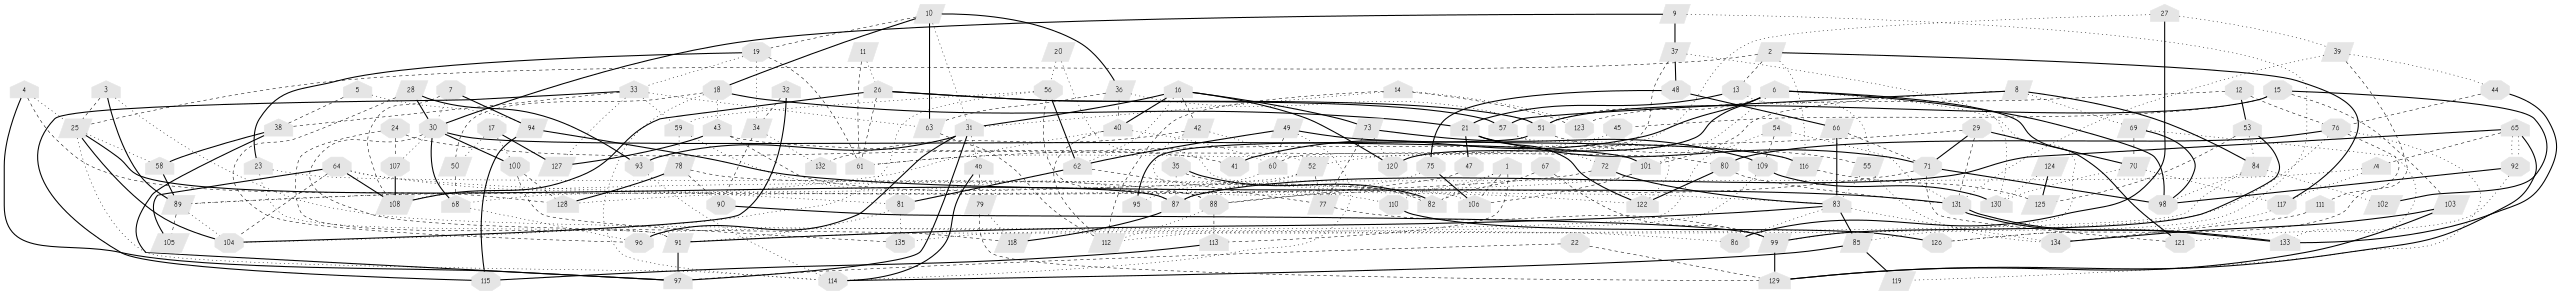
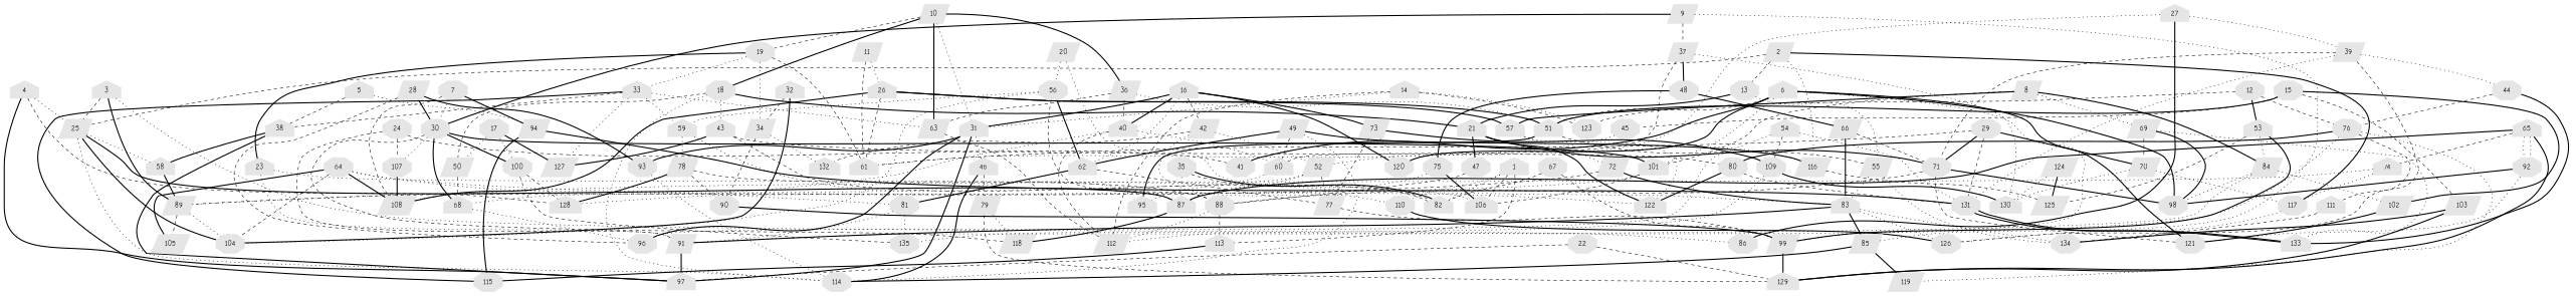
  graph {
    fontname="Comic Neue"
    node [color=gray90 fontname="Comic Neue" shape=octagon style=filled]
    edge [fontname="Comic Neue" style=bold]
    1 [shape=house]
    82 [shape=house]
    106 [shape=house]
    110
    113 [shape=house]
    126
    115
    2 [shape=parallelogram]
    13
    25 [shape=parallelogram]
    116 [shape=parallelogram]
    117
    21 [shape=house]
    55 [shape=parallelogram]
    114
    58 [shape=house]
    87 [shape=house]
    104
    125 [shape=parallelogram]
    3 [shape=house]
    86
    89 [shape=parallelogram]
    105 [shape=parallelogram]
    4 [shape=house]
    97 [shape=house]
    128 [shape=house]
    5 [shape=house]
    38 [shape=house]
    94 [shape=parallelogram]
    131
    6 [shape=house]
    41
    51 [shape=house]
    98
    99 [shape=parallelogram]
    101 [shape=house]
    120
    121
    95 [shape=house]
    129 [shape=house]
    7
    30
    108 [shape=parallelogram]
    100
    107
    68 [shape=house]
    118 [shape=parallelogram]
    8 [shape=parallelogram]
    57 [shape=house]
    69 [shape=parallelogram]
    84 [shape=parallelogram]
    122 [shape=house]
    72 [shape=parallelogram]
    70 [shape=parallelogram]
    133 [shape=house]
    102 [shape=parallelogram]
    91 [shape=parallelogram]
    9 [shape=parallelogram]
    37 [shape=parallelogram]
    85 [shape=parallelogram]
    48
    60 [shape=house]
    130 [shape=house]
    119 [shape=parallelogram]
    10 [shape=parallelogram]
    18
    19
    31 [shape=house]
    36 [shape=parallelogram]
    63 [shape=parallelogram]
    50 [shape=parallelogram]
    43 [shape=house]
    61 [shape=house]
    23 [shape=house]
    33 [shape=house]
    34 [shape=parallelogram]
    93
    96
    46 [shape=house]
    40 [shape=house]
    112 [shape=parallelogram]
    11 [shape=parallelogram]
    26 [shape=house]
    53 [shape=house]
    12
    76
    123
    80
    111 [shape=house]
    135
    47
    71
    83 [shape=house]
    134
    14 [shape=house]
    15
    45
    103 [shape=parallelogram]
    16 [shape=house]
    42 [shape=parallelogram]
    62 [shape=house]
    73 [shape=parallelogram]
    52 [shape=parallelogram]
    132 [shape=house]
    77 [shape=parallelogram]
    81
    17
    127 [shape=parallelogram]
    59 [shape=house]
    90
    20 [shape=parallelogram]
    56
    88
    22
    24
    27 [shape=house]
    39 [shape=parallelogram]
    44
    28 [shape=parallelogram]
    29
    79 [shape=parallelogram]
    32 [shape=house]
    78 [shape=parallelogram]
    35
    109
    66 [shape=parallelogram]
    75
    49 [shape=parallelogram]
    54 [shape=house]
    64
    65 [shape=house]
    74 [shape=house]
    92
    67
    124 [shape=parallelogram]
    1 -- 82 [style=dotted]
    1 -- 106 [style=dashed]
    1 -- 110 [style=dotted]
    1 -- 113 [style=dashed]
    110 -- 126
    113 -- 115
    2 -- 13 [style=dashed]
    2 -- 25 [style=dashed]
    2 -- 116 [style=dotted]
    2 -- 117
    13 -- 21
    13 -- 55 [style=dotted]
    25 -- 114 [style=dotted]
    25 -- 58 [style=dotted]
    25 -- 87
    25 -- 104
    116 -- 125 [style=dashed]
    117 -- 126 [style=dotted]
    21 -- 116 [style=dotted]
    21 -- 122
    21 -- 47
    21 -- 71
    55 -- 83 [style=dotted]
    55 -- 134 [style=dotted]
    58 -- 89
    87 -- 118
    3 -- 25 [style=dashed]
    3 -- 86 [style=dotted]
    3 -- 89
    89 -- 104 [style=dotted]
    89 -- 105 [style=dashed]
    4 -- 25 [style=dotted]
    4 -- 97
    4 -- 128 [style=dashed]
    5 -- 38 [style=dashed]
    5 -- 94 [style=dotted]
    38 -- 58
    38 -- 97
    94 -- 115
    94 -- 131
    131 -- 133
    131 -- 133
    6 -- 41
    6 -- 51 [style=dashed]
    6 -- 98
    6 -- 99 [style=dotted]
    6 -- 101 [style=dotted]
    6 -- 120
    6 -- 121
    51 -- 55 [style=dashed]
    51 -- 95
    99 -- 129
    101 -- 106 [style=dashed]
    101 -- 128 [style=dotted]
    7 -- 94
    7 -- 30 [style=dotted]
    7 -- 108 [style=dashed]
    30 -- 101
    30 -- 100
    30 -- 107 [style=dotted]
    30 -- 68
    30 -- 118 [style=dashed]
    100 -- 128 [style=dashed]
    100 -- 135 [style=dashed]
    107 -- 108
    68 -- 96 [style=dotted]
    8 -- 101 [style=dashed]
    8 -- 57
    8 -- 69 [style=dotted]
    8 -- 84
    57 -- 122 [style=dotted]
    57 -- 72 [style=dotted]
    69 -- 98
    69 -- 70 [style=dashed]
    69 -- 133 [style=dotted]
    84 -- 98 [style=dotted]
    84 -- 102 [style=dotted]
    84 -- 91 [style=dotted]
    72 -- 89 [style=dashed]
    72 -- 83
    70 -- 117 [style=dotted]
    70 -- 130 [style=dotted]
+   102 -- 121
    91 -- 97
    9 -- 30
-   9 -- 37
+   9 -- 37 [style=dashed]
    9 -- 85 [style=dotted]
    37 -- 48
    37 -- 60 [style=dashed]
    37 -- 130 [style=dotted]
    85 -- 114
    85 -- 119
    48 -- 66
    48 -- 75
    60 -- 95 [style=dotted]
    10 -- 18
    10 -- 19 [style=dashed]
    10 -- 31 [style=dotted]
    10 -- 36
    10 -- 63
    18 -- 21
    18 -- 114 [style=dotted]
    18 -- 50 [style=dashed]
    18 -- 43 [style=dotted]
    19 -- 61 [style=dashed]
    19 -- 23
    19 -- 33 [style=dotted]
    19 -- 34 [style=dotted]
    31 -- 97
    31 -- 93
    31 -- 96
    31 -- 46 [style=dotted]
    36 -- 51 [style=dotted]
    36 -- 63 [style=dashed]
    36 -- 40 [style=dashed]
    63 -- 112 [style=dashed]
    50 -- 68 [style=dashed]
    43 -- 82 [style=dashed]
    43 -- 80 [style=dashed]
    43 -- 127
    23 -- 106 [style=dotted]
    23 -- 91 [style=dotted]
    33 -- 115
    33 -- 38 [style=dashed]
    33 -- 63 [style=dotted]
    33 -- 127 [style=dotted]
    33 -- 59 [style=dotted]
    34 -- 132 [style=dotted]
    34 -- 90 [style=dashed]
    93 -- 114 [style=dotted]
    46 -- 114
    46 -- 79 [style=dashed]
    40 -- 89 [style=dotted]
    40 -- 60 [style=dotted]
    40 -- 112 [style=dashed]
    11 -- 61 [style=dashed]
    11 -- 26 [style=dotted]
    26 -- 51
    26 -- 108
    26 -- 57
    26 -- 61 [style=dashed]
    53 -- 125 [style=dashed]
    53 -- 99
    53 -- 84 [style=dotted]
    12 -- 53
    12 -- 76 [style=dashed]
    12 -- 123 [style=dashed]
    76 -- 119 [style=dotted]
    76 -- 80
    76 -- 111 [style=dashed]
    76 -- 135 [style=dotted]
    80 -- 131 [style=dashed]
    80 -- 122
    111 -- 134 [style=dashed]
    47 -- 88 [style=dashed]
    71 -- 98
    71 -- 121 [style=dashed]
    71 -- 88 [style=dashed]
-   83 -- 86 [style=dotted]
+   83 -- 126 [style=dotted]
    83 -- 91
    83 -- 85
    83 -- 134 [style=dotted]
    14 -- 31 [style=dotted]
    14 -- 112 [style=dashed]
    14 -- 123 [style=dashed]
    14 -- 123 [style=dotted]
    15 -- 51
    15 -- 102
    15 -- 45 [style=dashed]
    15 -- 103 [style=dashed]
    45 -- 61 [style=dotted]
    103 -- 129
    103 -- 134
    16 -- 120
    16 -- 31
    16 -- 40
    16 -- 42 [style=dashed]
    16 -- 62 [style=dotted]
    16 -- 73
    42 -- 110 [style=dotted]
    42 -- 52 [style=dotted]
    42 -- 132 [style=dashed]
    62 -- 77 [style=dashed]
    62 -- 81
    73 -- 120 [style=dotted]
    73 -- 77 [style=dashed]
    73 -- 109
    52 -- 87 [style=dotted]
    52 -- 68 [style=dotted]
    52 -- 77 [style=dashed]
    77 -- 99 [style=dashed]
    81 -- 91 [style=dotted]
    81 -- 135 [style=dotted]
    17 -- 100 [style=dotted]
    17 -- 50 [style=dotted]
    17 -- 127
    59 -- 87 [style=dotted]
    59 -- 78 [style=dotted]
    90 -- 99
    20 -- 83 [style=dotted]
    20 -- 56 [style=dotted]
    56 -- 104 [style=dotted]
    56 -- 62
    56 -- 59 [style=dotted]
    56 -- 88 [style=dashed]
    88 -- 113 [style=dashed]
    88 -- 112 [style=dotted]
    22 -- 97 [style=dashed]
    22 -- 129 [style=dashed]
    24 -- 41 [style=dashed]
    24 -- 107 [style=dashed]
    24 -- 91 [style=dashed]
    27 -- 86
    27 -- 52 [style=dotted]
    27 -- 39 [style=dotted]
    39 -- 126 [style=dashed]
    39 -- 131 [style=dotted]
+   39 -- 71 [style=dashed]
    39 -- 44 [style=dotted]
    44 -- 133
    44 -- 76 [style=dashed]
    28 -- 30
    28 -- 93
    28 -- 96 [style=dashed]
    29 -- 131 [style=dashed]
    29 -- 70
    29 -- 61 [style=dashed]
    29 -- 71
    79 -- 129 [style=dashed]
    79 -- 118 [style=dotted]
    32 -- 104
    32 -- 34 [style=dashed]
    78 -- 128
    78 -- 90 [style=dashed]
    78 -- 88 [style=dashed]
    35 -- 82 [style=dashed]
    35 -- 82
    35 -- 87 [style=dotted]
    109 -- 130
    109 -- 112 [style=dotted]
    66 -- 71 [style=dashed]
    66 -- 83
    75 -- 106
    75 -- 87 [style=dotted]
    49 -- 116
    49 -- 114 [style=dotted]
    49 -- 60 [style=dashed]
    49 -- 62
    54 -- 131 [style=dotted]
    54 -- 96 [style=dotted]
    54 -- 109 [style=dashed]
    64 -- 104 [style=dashed]
    64 -- 105
    64 -- 108
    64 -- 122 [style=dotted]
    64 -- 81 [style=dotted]
    65 -- 87
    65 -- 129
    65 -- 74 [style=dashed]
    65 -- 92 [style=dotted]
    65 -- 92 [style=dotted]
    74 -- 117 [style=dotted]
    74 -- 108 [style=dotted]
    92 -- 98
    92 -- 121 [style=dotted]
    67 -- 82 [style=dashed]
    67 -- 99 [style=dashed]
    124 -- 125
    124 -- 130 [style=dotted]
  }
